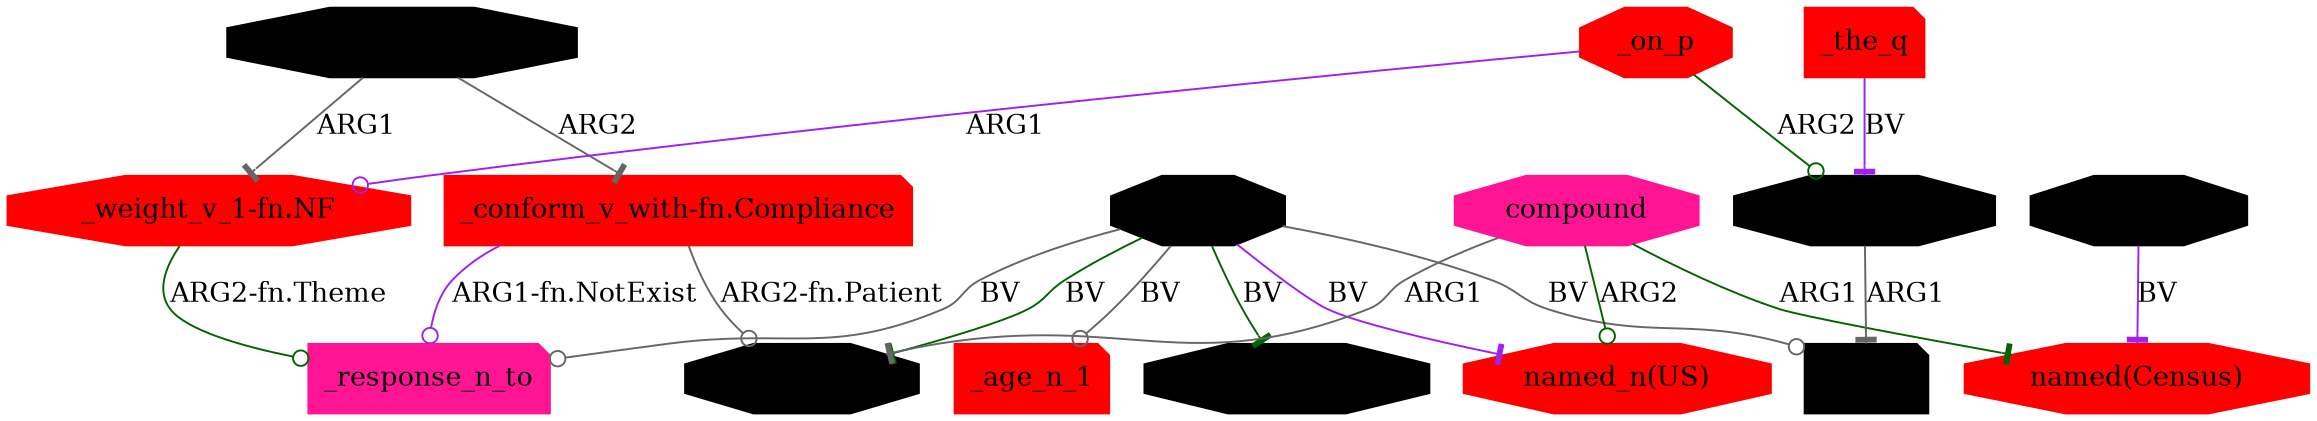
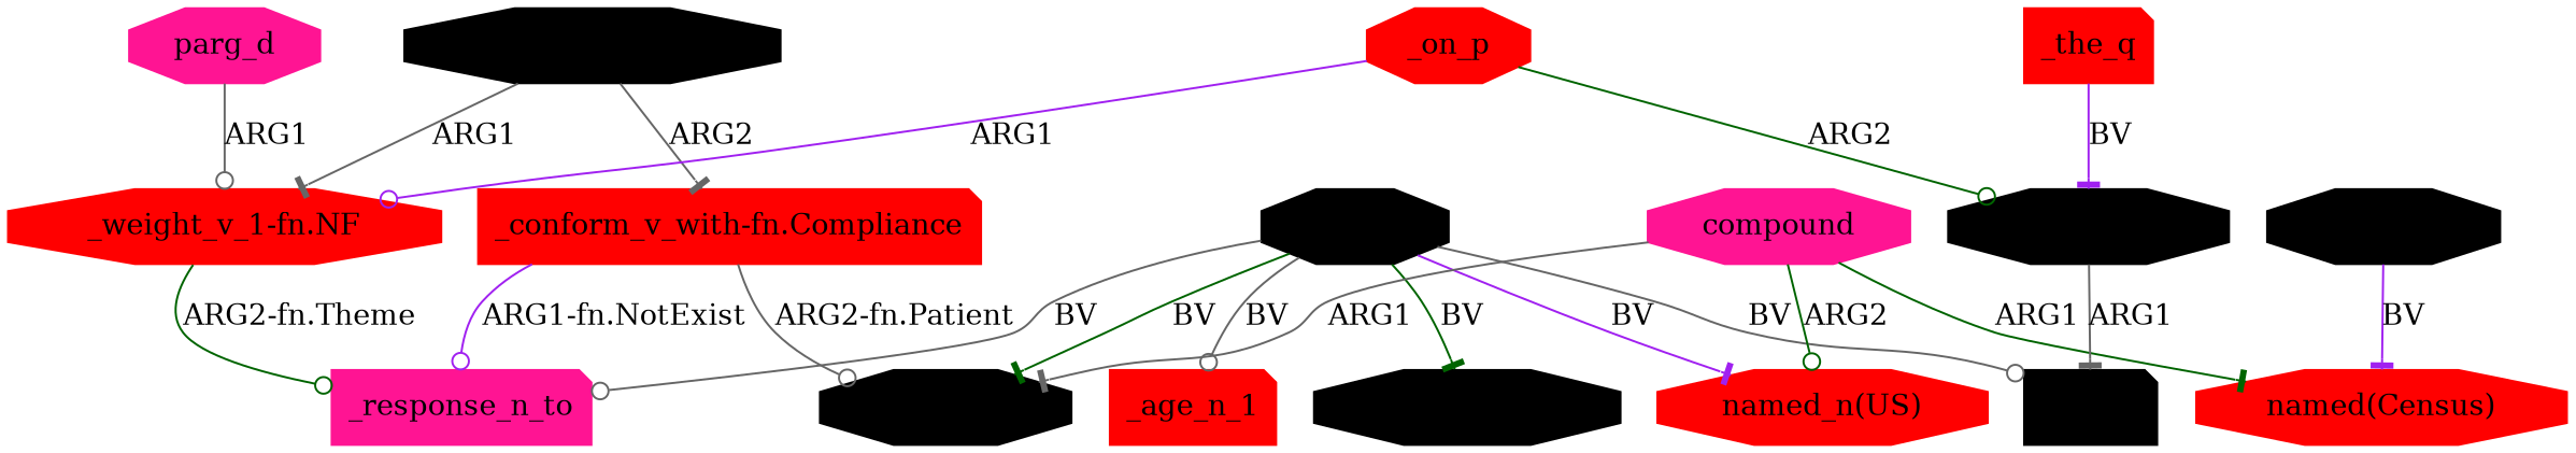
  digraph {
    node [color=red shape=octagon style=filled]
    edge [arrowhead=odot color=gray40]
    _response_n_to [color=deeppink shape=note]
    "_weight_v_1-fn.NF"
    udef_q [color=black]
    "named_n(US)"
    _data_n_1 [color=black]
    _age_n_1 [shape=note]
    _gender_n_1 [color=black]
    _and_c [color=black shape=note]
    "_conform_v_with-fn.Compliance" [shape=note]
+   parg_d [color=deeppink]
    "_in+order+to_x" [color=black]
    compound [color=deeppink]
    "named(Census)"
    _on_p
    _basis_n_of [color=black]
    proper_q [color=black]
    _the_q [shape=note]
    "_weight_v_1-fn.NF" -> _response_n_to [color=darkgreen label="ARG2-fn.Theme"]
    udef_q -> _response_n_to [label=BV]
    udef_q -> "named_n(US)" [arrowhead=tee color=purple label=BV]
    udef_q -> _data_n_1 [arrowhead=tee color=darkgreen label=BV]
    udef_q -> _age_n_1 [label=BV]
    udef_q -> _gender_n_1 [arrowhead=tee color=darkgreen label=BV]
    udef_q -> _and_c [label=BV]
    "_conform_v_with-fn.Compliance" -> _response_n_to [color=purple label="ARG1-fn.NotExist"]
    "_conform_v_with-fn.Compliance" -> _data_n_1 [label="ARG2-fn.Patient"]
+   parg_d -> "_weight_v_1-fn.NF" [label=ARG1]
    "_in+order+to_x" -> "_weight_v_1-fn.NF" [arrowhead=tee label=ARG1]
    "_in+order+to_x" -> "_conform_v_with-fn.Compliance" [arrowhead=tee label=ARG2]
    compound -> "named_n(US)" [color=darkgreen label=ARG2]
    compound -> _data_n_1 [arrowhead=tee label=ARG1]
    compound -> "named(Census)" [arrowhead=tee color=darkgreen label=ARG1]
    _on_p -> "_weight_v_1-fn.NF" [color=purple label=ARG1]
    _on_p -> _basis_n_of [color=darkgreen label=ARG2]
    _basis_n_of -> _and_c [arrowhead=tee label=ARG1]
    proper_q -> "named(Census)" [arrowhead=tee color=purple label=BV]
    _the_q -> _basis_n_of [arrowhead=tee color=purple label=BV]
  }
